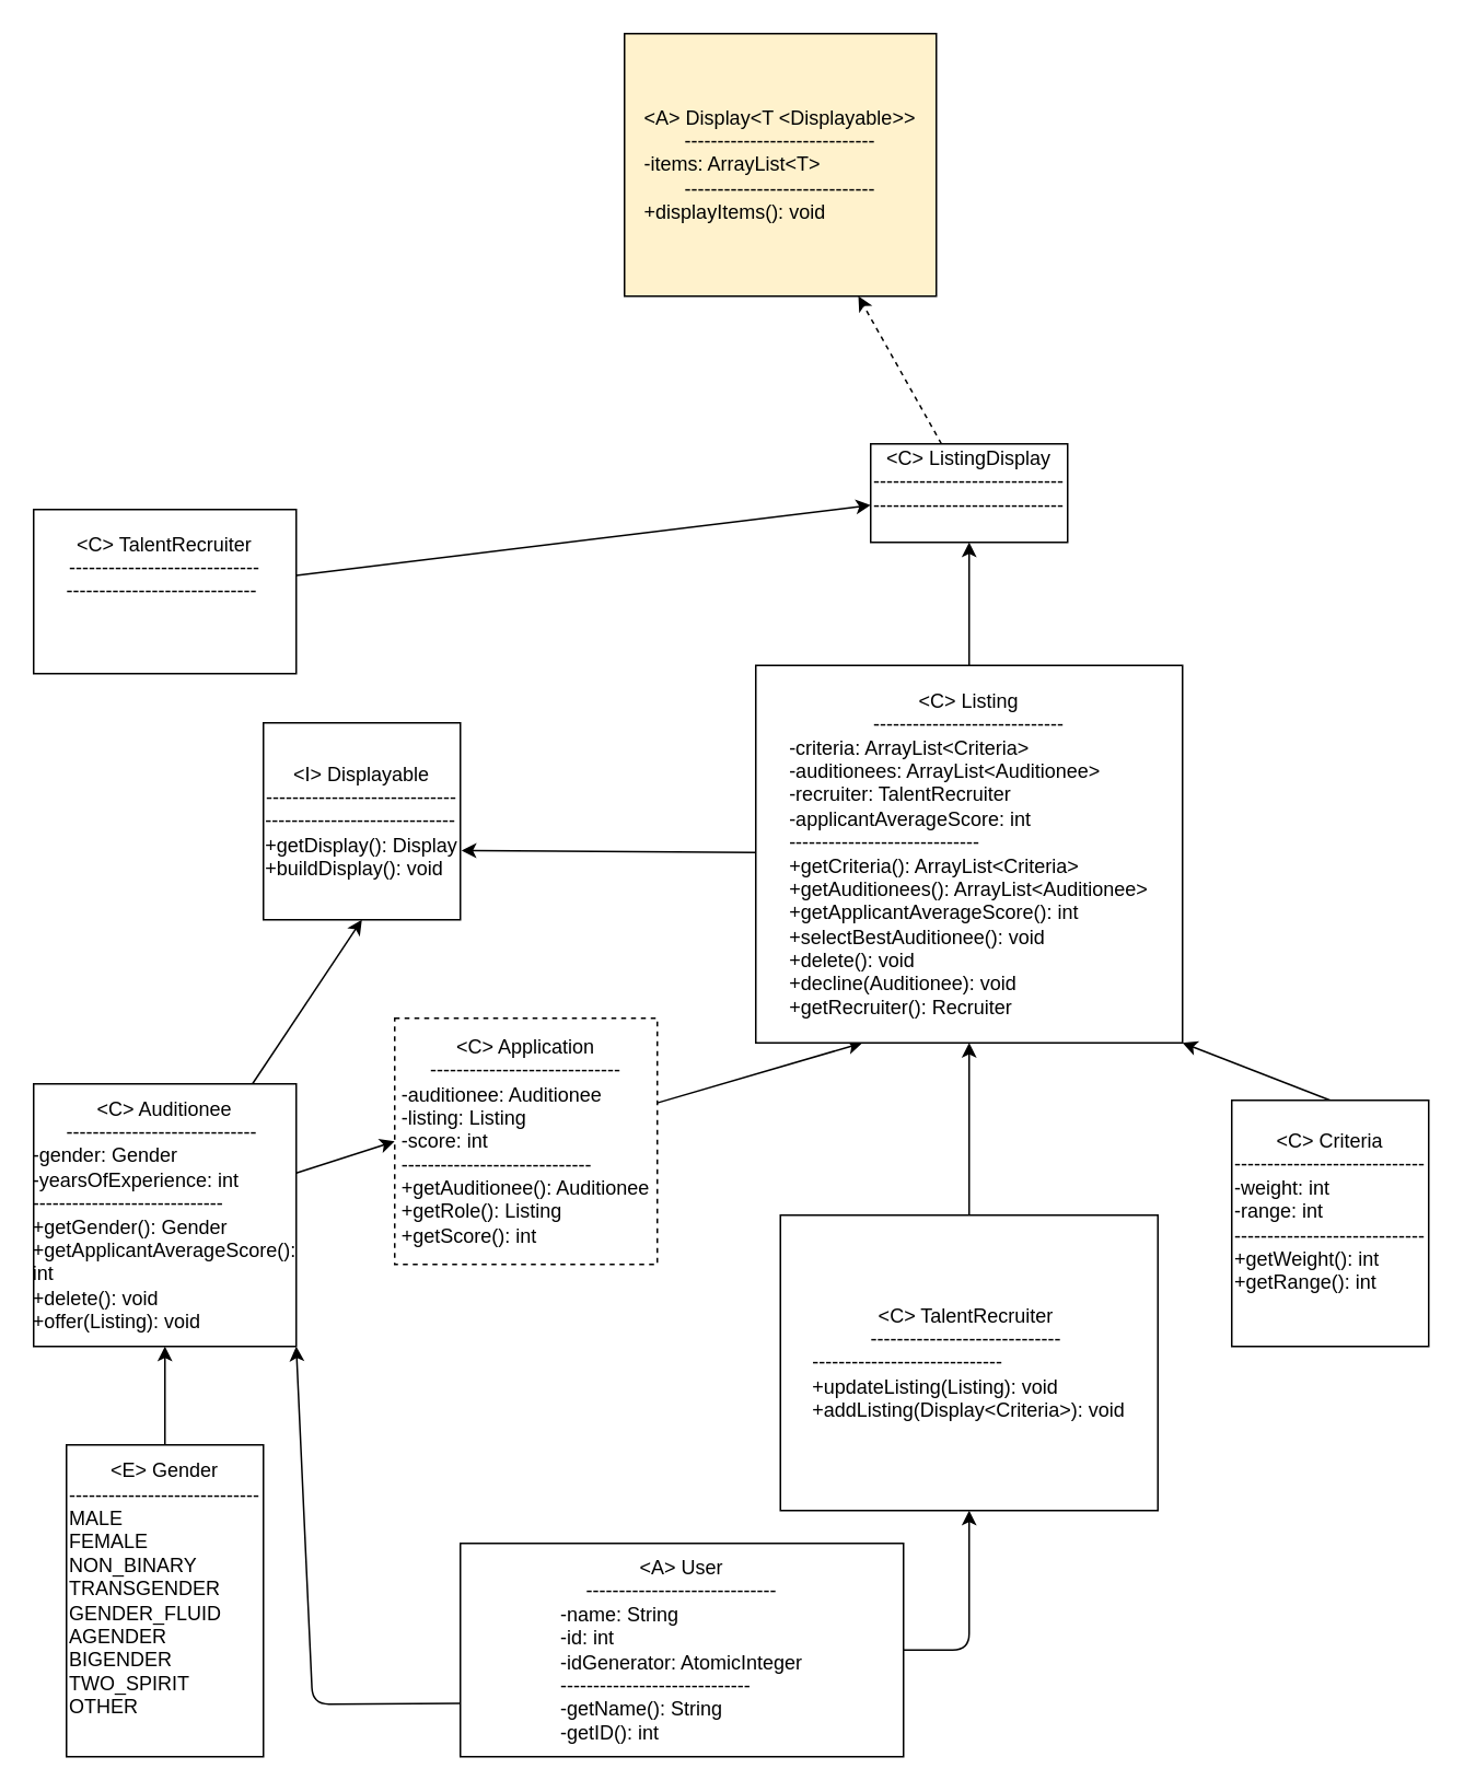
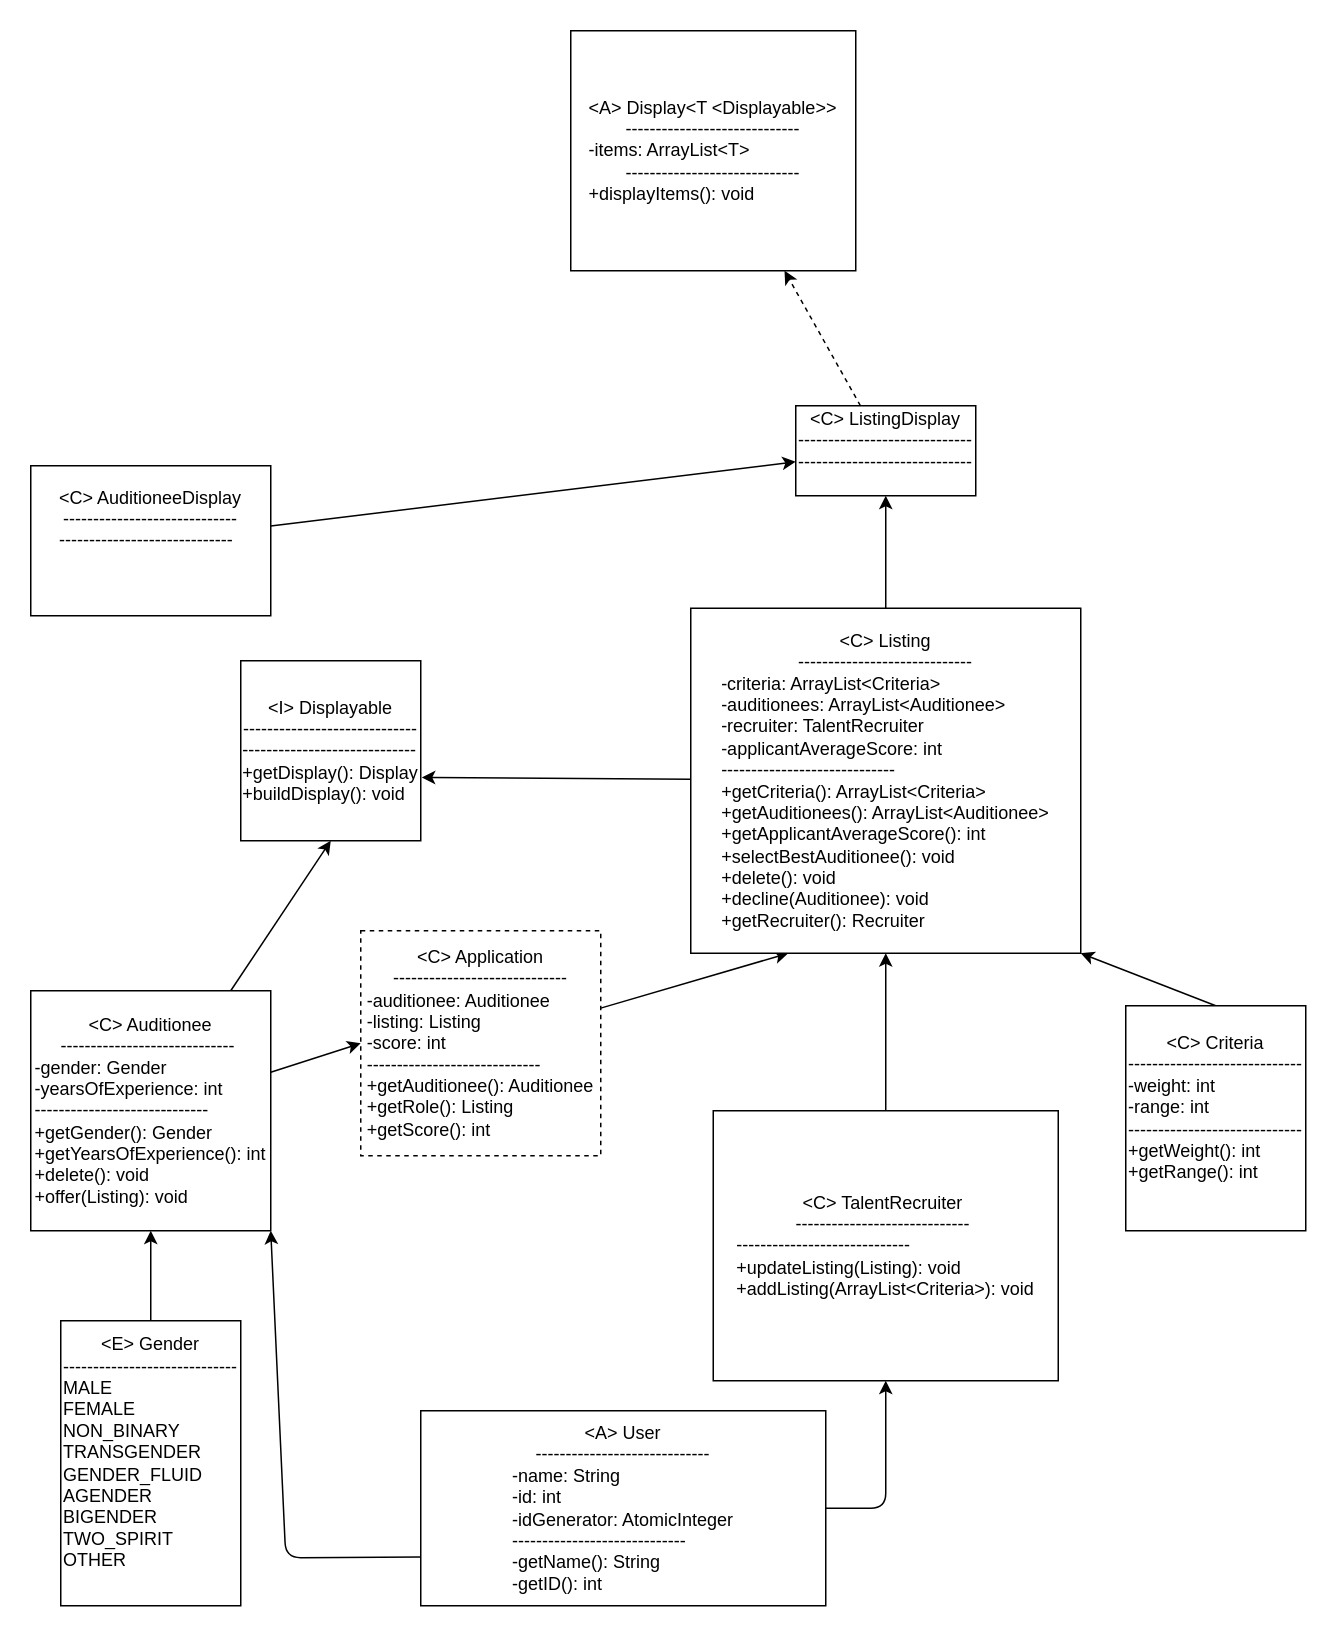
  <mxCell id="0" />
  <mxCell id="1" parent="0" />
  <mxCell id="2" style="edgeStyle=none;html=1;entryX=0.5;entryY=1;entryDx=0;entryDy=0;" parent="1" source="3" target="13" edge="1"><mxGeometry relative="1" as="geometry" /></mxCell>
- <mxCell id="3" value="&amp;lt;C&amp;gt; TalentRecruiter&amp;nbsp;&lt;br&gt;-----------------------------&amp;nbsp;&lt;div style=&quot;text-align: left;&quot;&gt;-----------------------------&lt;/div&gt;&lt;div style=&quot;text-align: left;&quot;&gt;+updateListing(Listing): void&lt;/div&gt;&lt;div style=&quot;text-align: left;&quot;&gt;+addListing(Display&amp;lt;Criteria&amp;gt;): void&lt;/div&gt;" style="whiteSpace=wrap;html=1;" parent="1" vertex="1"><mxGeometry x="475" y="740" width="230" height="180" as="geometry" /></mxCell>
+ <mxCell id="3" value="&amp;lt;C&amp;gt; TalentRecruiter&amp;nbsp;&lt;br&gt;-----------------------------&amp;nbsp;&lt;div style=&quot;text-align: left;&quot;&gt;-----------------------------&lt;/div&gt;&lt;div style=&quot;text-align: left;&quot;&gt;+updateListing(Listing): void&lt;/div&gt;&lt;div style=&quot;text-align: left;&quot;&gt;+addListing(ArrayList&amp;lt;Criteria&amp;gt;): void&lt;/div&gt;" style="whiteSpace=wrap;html=1;" parent="1" vertex="1"><mxGeometry x="475" y="740" width="230" height="180" as="geometry" /></mxCell>
  <mxCell id="4" style="edgeStyle=none;html=1;entryX=0.5;entryY=1;entryDx=0;entryDy=0;" parent="1" source="6" target="24" edge="1"><mxGeometry relative="1" as="geometry" /></mxCell>
  <mxCell id="5" style="edgeStyle=none;html=1;entryX=0;entryY=0.5;entryDx=0;entryDy=0;" parent="1" source="6" target="8" edge="1"><mxGeometry relative="1" as="geometry" /></mxCell>
- <mxCell id="6" value="&amp;lt;C&amp;gt; Auditionee&lt;br&gt;-----------------------------&amp;nbsp;&lt;div style=&quot;text-align: left;&quot;&gt;-gender: Gender&lt;/div&gt;&lt;div style=&quot;text-align: left;&quot;&gt;-yearsOfExperience: int&lt;/div&gt;&lt;div style=&quot;text-align: left;&quot;&gt;-----------------------------&amp;nbsp;&lt;/div&gt;&lt;div style=&quot;text-align: left;&quot;&gt;+getGender(): Gender&lt;/div&gt;&lt;div style=&quot;text-align: left;&quot;&gt;+getApplicantAverageScore(): int&lt;/div&gt;&lt;div style=&quot;text-align: left;&quot;&gt;+delete(): void&lt;/div&gt;&lt;span style=&quot;&quot;&gt;&lt;div style=&quot;text-align: left;&quot;&gt;&lt;span style=&quot;background-color: initial;&quot;&gt;+offer(Listing): void&lt;/span&gt;&lt;/div&gt;&lt;/span&gt;" style="whiteSpace=wrap;html=1;" parent="1" vertex="1"><mxGeometry y="660" width="160" height="160" as="geometry" x="20" /></mxCell>
+ <mxCell id="6" value="&amp;lt;C&amp;gt; Auditionee&lt;br&gt;-----------------------------&amp;nbsp;&lt;div style=&quot;text-align: left;&quot;&gt;-gender: Gender&lt;/div&gt;&lt;div style=&quot;text-align: left;&quot;&gt;-yearsOfExperience: int&lt;/div&gt;&lt;div style=&quot;text-align: left;&quot;&gt;-----------------------------&amp;nbsp;&lt;/div&gt;&lt;div style=&quot;text-align: left;&quot;&gt;+getGender(): Gender&lt;/div&gt;&lt;div style=&quot;text-align: left;&quot;&gt;+getYearsOfExperience(): int&lt;/div&gt;&lt;div style=&quot;text-align: left;&quot;&gt;+delete(): void&lt;/div&gt;&lt;span style=&quot;&quot;&gt;&lt;div style=&quot;text-align: left;&quot;&gt;&lt;span style=&quot;background-color: initial;&quot;&gt;+offer(Listing): void&lt;/span&gt;&lt;/div&gt;&lt;/span&gt;" style="whiteSpace=wrap;html=1;" parent="1" vertex="1"><mxGeometry y="660" width="160" height="160" as="geometry" x="20" /></mxCell>
  <mxCell id="7" style="edgeStyle=none;html=1;entryX=0.25;entryY=1;entryDx=0;entryDy=0;" parent="1" source="8" target="13" edge="1"><mxGeometry relative="1" as="geometry" /></mxCell>
  <mxCell id="8" value="&amp;lt;C&amp;gt; Application&lt;br&gt;-----------------------------&lt;br&gt;&lt;div style=&quot;text-align: left;&quot;&gt;-auditionee: Auditionee&lt;/div&gt;&lt;div style=&quot;text-align: left;&quot;&gt;&lt;span style=&quot;background-color: initial;&quot;&gt;-listing: Listing&lt;/span&gt;&lt;br&gt;&lt;/div&gt;&lt;div style=&quot;text-align: left;&quot;&gt;-score: int&lt;/div&gt;&lt;div style=&quot;text-align: left;&quot;&gt;&lt;span style=&quot;text-align: center;&quot;&gt;-----------------------------&lt;/span&gt;&lt;br style=&quot;text-align: center;&quot;&gt;&lt;/div&gt;&lt;div style=&quot;text-align: left;&quot;&gt;+getAuditionee(): Auditionee&lt;/div&gt;&lt;div style=&quot;text-align: left;&quot;&gt;+getRole(): Listing&lt;/div&gt;&lt;div style=&quot;text-align: left;&quot;&gt;+getScore(): int&lt;/div&gt;" style="whiteSpace=wrap;html=1;dashed=1;" parent="1" vertex="1"><mxGeometry x="240" y="620" width="160" height="150" as="geometry" /></mxCell>
  <mxCell id="9" style="edgeStyle=none;html=1;entryX=0.5;entryY=1;entryDx=0;entryDy=0;" parent="1" source="10" target="6" edge="1"><mxGeometry relative="1" as="geometry" /></mxCell>
  <mxCell id="10" value="&amp;lt;E&amp;gt; Gender&lt;br&gt;-----------------------------&lt;br&gt;&lt;div style=&quot;text-align: left;&quot;&gt;MALE&amp;nbsp;&lt;br&gt;FEMALE&amp;nbsp;&lt;br&gt;NON_BINARY&amp;nbsp;&lt;br&gt;TRANSGENDER&amp;nbsp;&lt;br&gt;GENDER_FLUID&amp;nbsp;&lt;br&gt;AGENDER&amp;nbsp;&lt;br&gt;BIGENDER&amp;nbsp;&lt;br&gt;TWO_SPIRIT&amp;nbsp;&lt;br&gt;OTHER&amp;nbsp;&lt;br&gt;&lt;/div&gt;&lt;div style=&quot;text-align: left;&quot;&gt;&lt;br&gt;&lt;/div&gt;" style="whiteSpace=wrap;html=1;" parent="1" vertex="1"><mxGeometry x="40" y="880" width="120" height="190" as="geometry" /></mxCell>
  <mxCell id="11" style="edgeStyle=none;html=1;entryX=0.5;entryY=1;entryDx=0;entryDy=0;" parent="1" source="13" target="20" edge="1"><mxGeometry relative="1" as="geometry" /></mxCell>
  <mxCell id="12" style="edgeStyle=none;html=1;entryX=1.006;entryY=0.648;entryDx=0;entryDy=0;entryPerimeter=0;" parent="1" source="13" target="24" edge="1"><mxGeometry relative="1" as="geometry" /></mxCell>
  <mxCell id="13" value="&amp;lt;C&amp;gt; Listing&lt;br&gt;-----------------------------&lt;br&gt;&lt;div style=&quot;text-align: left;&quot;&gt;-criteria: ArrayList&amp;lt;Criteria&amp;gt;&lt;/div&gt;&lt;div style=&quot;text-align: left;&quot;&gt;-auditionees: ArrayList&amp;lt;Auditionee&amp;gt;&lt;/div&gt;&lt;div style=&quot;text-align: left;&quot;&gt;&lt;div&gt;-recruiter: TalentRecruiter&lt;/div&gt;&lt;/div&gt;&lt;div style=&quot;text-align: left;&quot;&gt;-applicantAverageScore: int&lt;/div&gt;&lt;div style=&quot;text-align: left;&quot;&gt;&lt;span style=&quot;text-align: center;&quot;&gt;-----------------------------&lt;/span&gt;&lt;br style=&quot;text-align: center;&quot;&gt;&lt;/div&gt;&lt;div style=&quot;text-align: left;&quot;&gt;&lt;span style=&quot;text-align: center;&quot;&gt;+getCriteria(): ArrayList&amp;lt;Criteria&amp;gt;&lt;/span&gt;&lt;/div&gt;&lt;div style=&quot;text-align: left;&quot;&gt;&lt;span style=&quot;text-align: center;&quot;&gt;+getAuditionees(): ArrayList&amp;lt;Auditionee&amp;gt;&lt;/span&gt;&lt;/div&gt;&lt;div style=&quot;text-align: left;&quot;&gt;&lt;span style=&quot;text-align: center;&quot;&gt;+getApplicantAverageScore(): int&lt;/span&gt;&lt;/div&gt;&lt;div style=&quot;text-align: left;&quot;&gt;&lt;span style=&quot;text-align: center;&quot;&gt;+selectBestAuditionee(): void&lt;/span&gt;&lt;/div&gt;&lt;div style=&quot;text-align: left;&quot;&gt;&lt;span style=&quot;text-align: center;&quot;&gt;+delete(): void&lt;/span&gt;&lt;/div&gt;&lt;div style=&quot;text-align: left;&quot;&gt;&lt;span style=&quot;text-align: center;&quot;&gt;+decline(Auditionee): void&lt;/span&gt;&lt;/div&gt;&lt;div style=&quot;text-align: left;&quot;&gt;&lt;span style=&quot;text-align: center;&quot;&gt;+getRecruiter(): Recruiter&lt;/span&gt;&lt;/div&gt;" style="whiteSpace=wrap;html=1;" parent="1" vertex="1"><mxGeometry x="460" y="405" width="260" height="230" as="geometry" /></mxCell>
  <mxCell id="14" style="edgeStyle=none;html=1;entryX=1;entryY=1;entryDx=0;entryDy=0;exitX=0.5;exitY=0;exitDx=0;exitDy=0;" parent="1" source="15" target="13" edge="1"><mxGeometry relative="1" as="geometry"><mxPoint x="590" y="640" as="targetPoint" /></mxGeometry></mxCell>
  <mxCell id="15" value="&amp;lt;C&amp;gt; Criteria&lt;br&gt;-----------------------------&lt;br&gt;&lt;div style=&quot;text-align: left;&quot;&gt;-weight: int&lt;/div&gt;&lt;div style=&quot;text-align: left;&quot;&gt;-range: int&lt;/div&gt;&lt;div style=&quot;text-align: left;&quot;&gt;-----------------------------&lt;/div&gt;&lt;div style=&quot;text-align: left;&quot;&gt;+getWeight(): int&lt;/div&gt;&lt;div style=&quot;text-align: left;&quot;&gt;+getRange(): int&lt;/div&gt;&lt;div style=&quot;text-align: left;&quot;&gt;&lt;br&gt;&lt;/div&gt;" style="whiteSpace=wrap;html=1;" parent="1" vertex="1"><mxGeometry x="750" y="670" width="120" height="150" as="geometry" /></mxCell>
  <mxCell id="16" style="edgeStyle=none;html=1;entryX=0.5;entryY=1;entryDx=0;entryDy=0;" parent="1" source="18" target="3" edge="1"><mxGeometry relative="1" as="geometry"><Array as="points"><mxPoint x="590" y="1005" /></Array></mxGeometry></mxCell>
  <mxCell id="17" style="edgeStyle=none;html=1;entryX=1;entryY=1;entryDx=0;entryDy=0;exitX=0;exitY=0.75;exitDx=0;exitDy=0;" parent="1" source="18" target="6" edge="1"><mxGeometry relative="1" as="geometry"><Array as="points"><mxPoint x="190" y="1038" /></Array></mxGeometry></mxCell>
  <mxCell id="18" value="&amp;lt;A&amp;gt; User&lt;br&gt;-----------------------------&lt;br&gt;&lt;div style=&quot;text-align: left;&quot;&gt;-name: String&lt;/div&gt;&lt;div style=&quot;text-align: left;&quot;&gt;-id: int&lt;/div&gt;&lt;div style=&quot;text-align: left;&quot;&gt;-idGenerator: AtomicInteger&lt;/div&gt;&lt;div style=&quot;text-align: left;&quot;&gt;-----------------------------&lt;/div&gt;&lt;div style=&quot;text-align: left;&quot;&gt;-getName(): String&lt;/div&gt;&lt;div style=&quot;text-align: left;&quot;&gt;-getID(): int&lt;/div&gt;" style="whiteSpace=wrap;html=1;" parent="1" vertex="1"><mxGeometry x="280" y="940" width="270" height="130" as="geometry" /></mxCell>
  <mxCell id="19" style="edgeStyle=none;html=1;entryX=0.75;entryY=1;entryDx=0;entryDy=0;dashed=1;" parent="1" source="20" target="23" edge="1"><mxGeometry relative="1" as="geometry" /></mxCell>
  <mxCell id="20" value="&amp;lt;C&amp;gt; ListingDisplay&lt;br&gt;-----------------------------&lt;br&gt;&lt;div style=&quot;text-align: left;&quot;&gt;-----------------------------&lt;br&gt;&lt;div&gt;&lt;br&gt;&lt;/div&gt;&lt;/div&gt;" style="whiteSpace=wrap;html=1;" parent="1" vertex="1"><mxGeometry x="530" y="270" width="120" height="60" as="geometry" /></mxCell>
  <mxCell id="21" style="edgeStyle=none;html=1;" parent="1" source="22" target="20" edge="1"><mxGeometry relative="1" as="geometry" /></mxCell>
- <mxCell id="22" value="&amp;lt;C&amp;gt; TalentRecruiter&lt;br&gt;-----------------------------&lt;br&gt;&lt;div style=&quot;text-align: left;&quot;&gt;-----------------------------&amp;nbsp;&lt;div&gt;&lt;br&gt;&lt;/div&gt;&lt;div&gt;&lt;br&gt;&lt;/div&gt;&lt;/div&gt;" style="whiteSpace=wrap;html=1;" parent="1" vertex="1"><mxGeometry y="310" width="160" height="100" as="geometry" x="20" /></mxCell>
- <mxCell id="23" value="&amp;lt;A&amp;gt; Display&amp;lt;T &amp;lt;Displayable&amp;gt;&amp;gt;&lt;br&gt;-----------------------------&lt;br&gt;&lt;div style=&quot;text-align: left;&quot;&gt;-items: ArrayList&amp;lt;T&amp;gt;&lt;/div&gt;-----------------------------&lt;br&gt;&lt;div style=&quot;text-align: left;&quot;&gt;+displayItems(): void&lt;/div&gt;" style="whiteSpace=wrap;html=1;fillColor=#fff2cc;" parent="1" vertex="1"><mxGeometry x="380" y="20" width="190" height="160" as="geometry" /></mxCell>
+ <mxCell id="22" value="&amp;lt;C&amp;gt; AuditioneeDisplay&lt;br&gt;-----------------------------&lt;br&gt;&lt;div style=&quot;text-align: left;&quot;&gt;-----------------------------&amp;nbsp;&lt;div&gt;&lt;br&gt;&lt;/div&gt;&lt;div&gt;&lt;br&gt;&lt;/div&gt;&lt;/div&gt;" style="whiteSpace=wrap;html=1;" parent="1" vertex="1"><mxGeometry y="310" width="160" height="100" as="geometry" x="20" /></mxCell>
+ <mxCell id="23" value="&amp;lt;A&amp;gt; Display&amp;lt;T &amp;lt;Displayable&amp;gt;&amp;gt;&lt;br&gt;-----------------------------&lt;br&gt;&lt;div style=&quot;text-align: left;&quot;&gt;-items: ArrayList&amp;lt;T&amp;gt;&lt;/div&gt;-----------------------------&lt;br&gt;&lt;div style=&quot;text-align: left;&quot;&gt;+displayItems(): void&lt;/div&gt;" style="whiteSpace=wrap;html=1;" parent="1" vertex="1"><mxGeometry x="380" y="20" width="190" height="160" as="geometry" /></mxCell>
  <mxCell id="24" value="&amp;lt;I&amp;gt; Displayable&lt;br&gt;-----------------------------&lt;br&gt;&lt;div style=&quot;text-align: left;&quot;&gt;-----------------------------&lt;br&gt;&lt;div&gt;+getDisplay(): Display&lt;/div&gt;&lt;div&gt;+buildDisplay(): void&lt;/div&gt;&lt;/div&gt;" style="whiteSpace=wrap;html=1;" parent="1" vertex="1"><mxGeometry x="160" y="440" width="120" height="120" as="geometry" /></mxCell>
